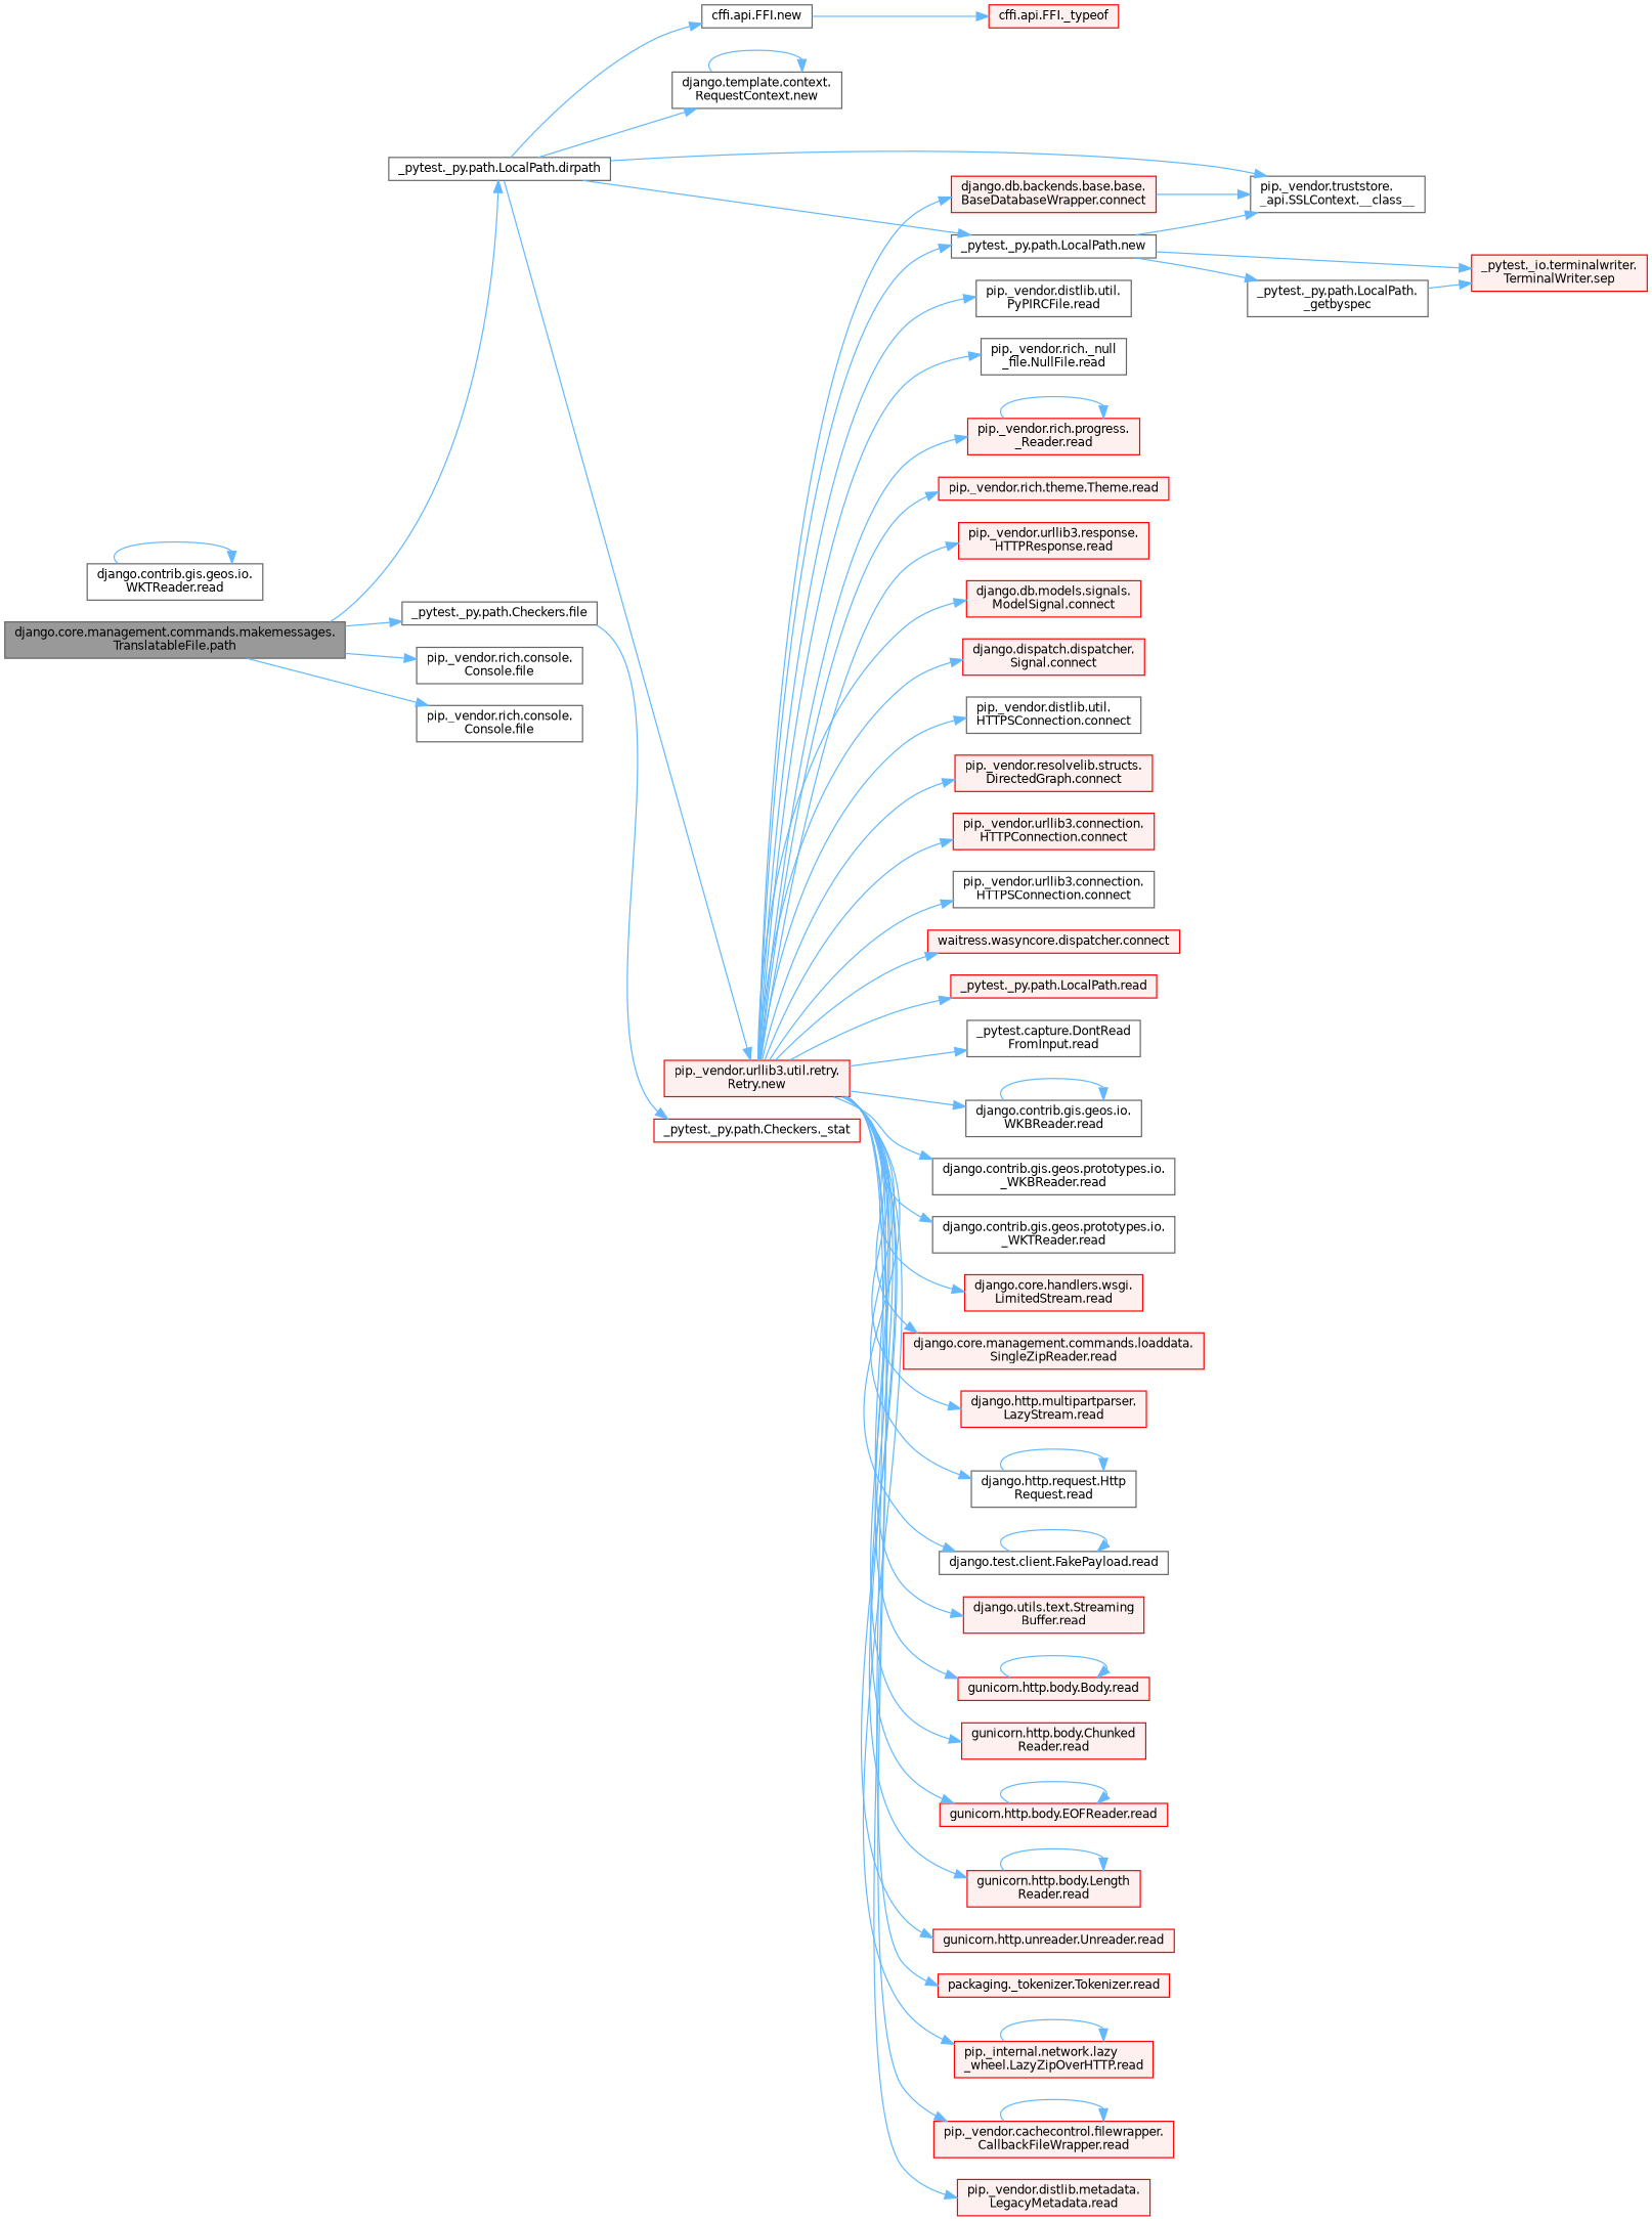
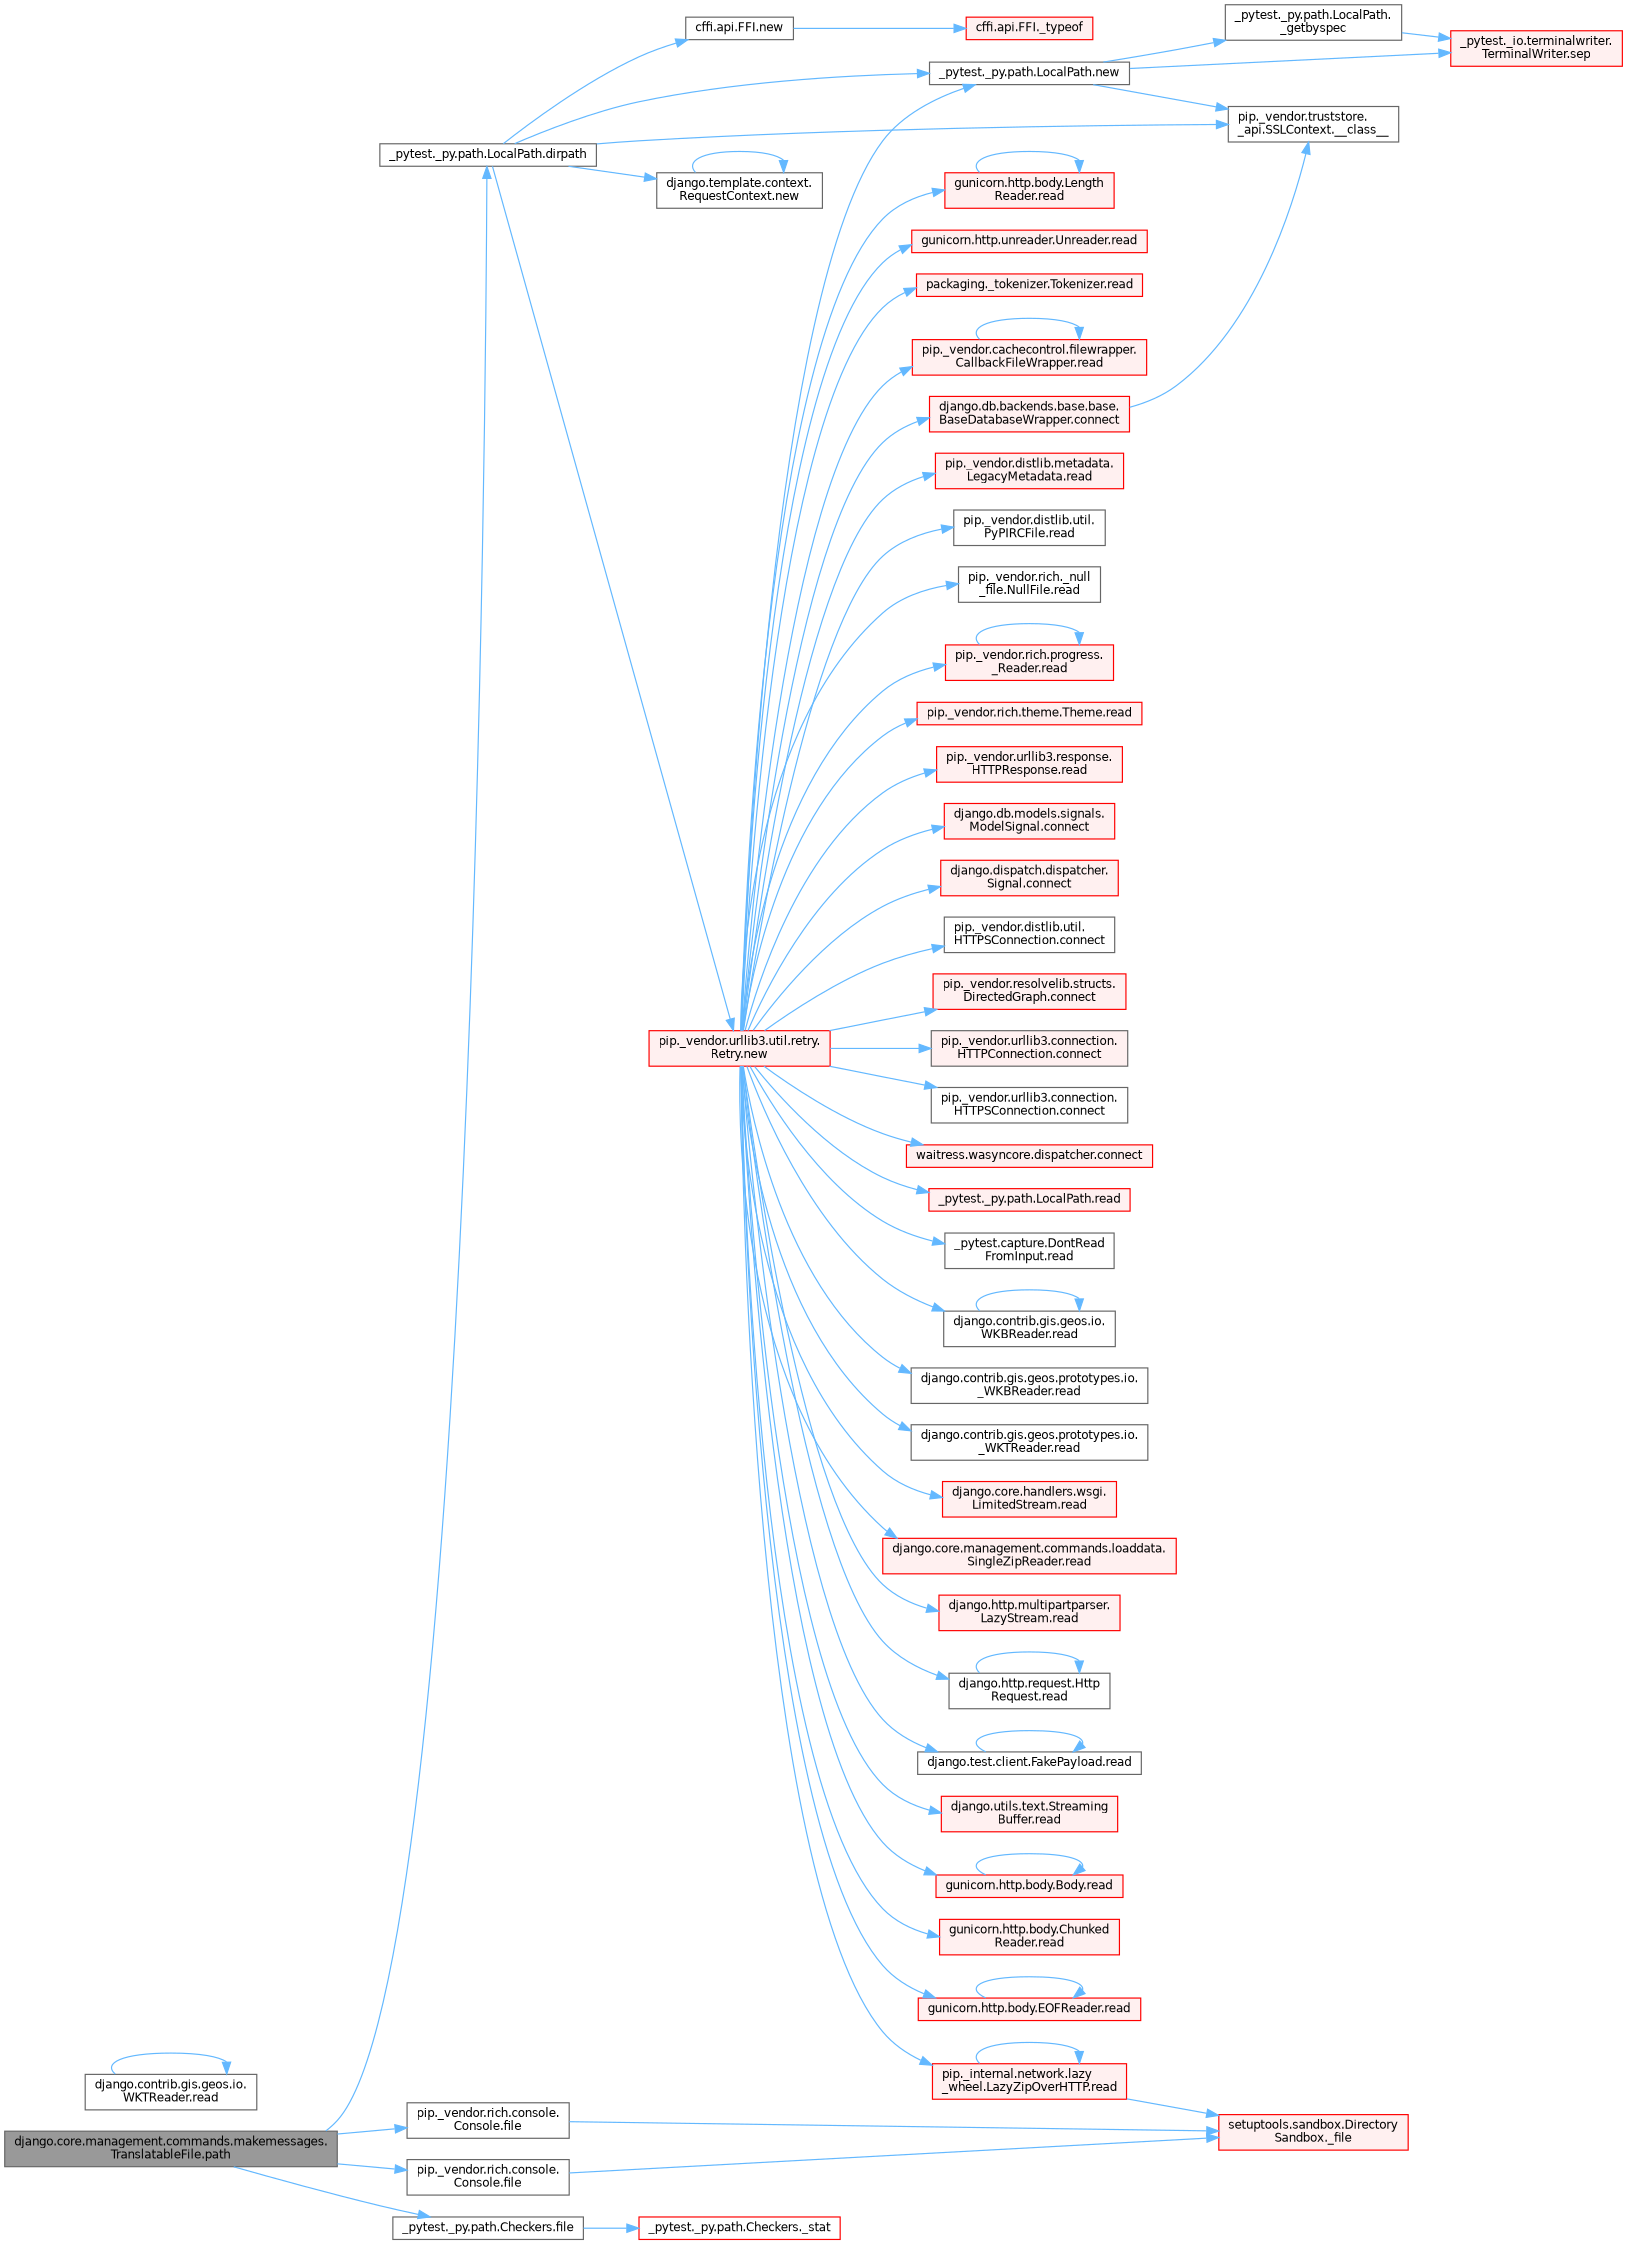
  digraph {
    rankdir=LR
    node [color=red fillcolor="#FFF0F0" fontname=Helvetica fontsize=10 shape=box style=filled]
    edge [color=steelblue1 fontname=Helvetica fontsize=10 labelfontname=Helvetica labelfontsize=10 style=solid]
    n1 [color=gray40 fillcolor=grey60 fontcolor=black height=0.2 label="django.core.management.commands.makemessages.\lTranslatableFile.path" width=0.4]
    n2 [color=grey40 fillcolor=white height=0.2 label="_pytest._py.path.LocalPath.dirpath" width=0.4]
    n3 [color=grey40 fillcolor=white height=0.2 label="_pytest._py.path.Checkers.file" width=0.4]
    n4 [color=grey40 fillcolor=white height=0.2 label="pip._vendor.rich.console.\lConsole.file" width=0.4]
    n5 [color=grey40 fillcolor=white height=0.2 label="pip._vendor.rich.console.\lConsole.file" width=0.4]
    n6 [color=grey40 fillcolor=white height=0.2 label="pip._vendor.truststore.\l_api.SSLContext.__class__" width=0.4]
    n7 [color=grey40 fillcolor=white height=0.2 label="_pytest._py.path.LocalPath.new" width=0.4]
    n8 [color=grey40 fillcolor=white height=0.2 label="cffi.api.FFI.new" width=0.4]
    n9 [color=grey40 fillcolor=white height=0.2 label="django.template.context.\lRequestContext.new" width=0.4]
    n10 [height=0.2 label="pip._vendor.urllib3.util.retry.\lRetry.new" width=0.4]
    n11 [fillcolor=white height=0.2 label="_pytest._py.path.Checkers._stat" width=0.4]
+   n12 [height=0.2 label="setuptools.sandbox.Directory\lSandbox._file" width=0.4]
    n13 [color=grey40 fillcolor=white height=0.2 label="_pytest._py.path.LocalPath.\l_getbyspec" width=0.4]
    n14 [height=0.2 label="_pytest._io.terminalwriter.\lTerminalWriter.sep" width=0.4]
    n15 [height=0.2 label="cffi.api.FFI._typeof" width=0.4]
    n16 [height=0.2 label="django.db.backends.base.base.\lBaseDatabaseWrapper.connect" width=0.4]
    n17 [height=0.2 label="django.db.models.signals.\lModelSignal.connect" width=0.4]
    n18 [height=0.2 label="django.dispatch.dispatcher.\lSignal.connect" width=0.4]
    n19 [color=grey40 fillcolor=white height=0.2 label="pip._vendor.distlib.util.\lHTTPSConnection.connect" width=0.4]
    n20 [height=0.2 label="pip._vendor.resolvelib.structs.\lDirectedGraph.connect" width=0.4]
-   n21 [height=0.2 label="pip._vendor.urllib3.connection.\lHTTPConnection.connect" width=0.4]
+   n21 [color=grey40 height=0.2 label="pip._vendor.urllib3.connection.\lHTTPConnection.connect" width=0.4]
    n22 [color=grey40 fillcolor=white height=0.2 label="pip._vendor.urllib3.connection.\lHTTPSConnection.connect" width=0.4]
    n23 [height=0.2 label="waitress.wasyncore.dispatcher.connect" width=0.4]
    n24 [height=0.2 label="_pytest._py.path.LocalPath.read" width=0.4]
    n25 [color=grey40 fillcolor=white height=0.2 label="_pytest.capture.DontRead\lFromInput.read" width=0.4]
    n26 [color=grey40 fillcolor=white height=0.2 label="django.contrib.gis.geos.io.\lWKBReader.read" width=0.4]
    n27 [color=grey40 fillcolor=white height=0.2 label="django.contrib.gis.geos.prototypes.io.\l_WKBReader.read" width=0.4]
    n28 [color=grey40 fillcolor=white height=0.2 label="django.contrib.gis.geos.prototypes.io.\l_WKTReader.read" width=0.4]
    n29 [height=0.2 label="django.core.handlers.wsgi.\lLimitedStream.read" width=0.4]
    n30 [height=0.2 label="django.core.management.commands.loaddata.\lSingleZipReader.read" width=0.4]
    n31 [height=0.2 label="django.http.multipartparser.\lLazyStream.read" width=0.4]
    n32 [color=grey40 fillcolor=white height=0.2 label="django.http.request.Http\lRequest.read" width=0.4]
    n33 [color=grey40 fillcolor=white height=0.2 label="django.test.client.FakePayload.read" width=0.4]
    n34 [height=0.2 label="django.utils.text.Streaming\lBuffer.read" width=0.4]
    n35 [height=0.2 label="gunicorn.http.body.Body.read" width=0.4]
    n36 [height=0.2 label="gunicorn.http.body.Chunked\lReader.read" width=0.4]
    n37 [height=0.2 label="gunicorn.http.body.EOFReader.read" width=0.4]
    n38 [height=0.2 label="gunicorn.http.body.Length\lReader.read" width=0.4]
    n39 [height=0.2 label="gunicorn.http.unreader.Unreader.read" width=0.4]
    n40 [height=0.2 label="packaging._tokenizer.Tokenizer.read" width=0.4]
    n41 [height=0.2 label="pip._internal.network.lazy\l_wheel.LazyZipOverHTTP.read" width=0.4]
    n42 [height=0.2 label="pip._vendor.cachecontrol.filewrapper.\lCallbackFileWrapper.read" width=0.4]
    n43 [height=0.2 label="pip._vendor.distlib.metadata.\lLegacyMetadata.read" width=0.4]
    n44 [color=grey40 fillcolor=white height=0.2 label="pip._vendor.distlib.util.\lPyPIRCFile.read" width=0.4]
    n45 [color=grey40 fillcolor=white height=0.2 label="pip._vendor.rich._null\l_file.NullFile.read" width=0.4]
    n46 [height=0.2 label="pip._vendor.rich.progress.\l_Reader.read" width=0.4]
    n47 [height=0.2 label="pip._vendor.rich.theme.Theme.read" width=0.4]
    n48 [height=0.2 label="pip._vendor.urllib3.response.\lHTTPResponse.read" width=0.4]
    n49 [color=grey40 fillcolor=white height=0.2 label="django.contrib.gis.geos.io.\lWKTReader.read" width=0.4]
    n1 -> n2
    n1 -> n3
    n1 -> n4
    n1 -> n5
    n2 -> n6
    n2 -> n7
    n2 -> n8
    n2 -> n9
    n2 -> n10
    n3 -> n11
+   n4 -> n12
+   n5 -> n12
    n7 -> n6
    n7 -> n13
    n7 -> n14
    n8 -> n15
    n9 -> n9
    n10 -> n7
    n10 -> n16
    n10 -> n17
    n10 -> n18
    n10 -> n19
    n10 -> n20
    n10 -> n21
    n10 -> n22
    n10 -> n23
    n10 -> n24
    n10 -> n25
    n10 -> n26
    n10 -> n27
    n10 -> n28
    n10 -> n29
    n10 -> n30
    n10 -> n31
    n10 -> n32
    n10 -> n33
    n10 -> n34
    n10 -> n35
    n10 -> n36
    n10 -> n37
    n10 -> n38
    n10 -> n39
    n10 -> n40
    n10 -> n41
    n10 -> n42
    n10 -> n43
    n10 -> n44
    n10 -> n45
    n10 -> n46
    n10 -> n47
    n10 -> n48
    n13 -> n14
    n16 -> n6
    n26 -> n26
    n32 -> n32
    n33 -> n33
    n35 -> n35
    n37 -> n37
    n38 -> n38
+   n41 -> n12
    n41 -> n41
    n42 -> n42
    n46 -> n46
    n49 -> n49
  }
